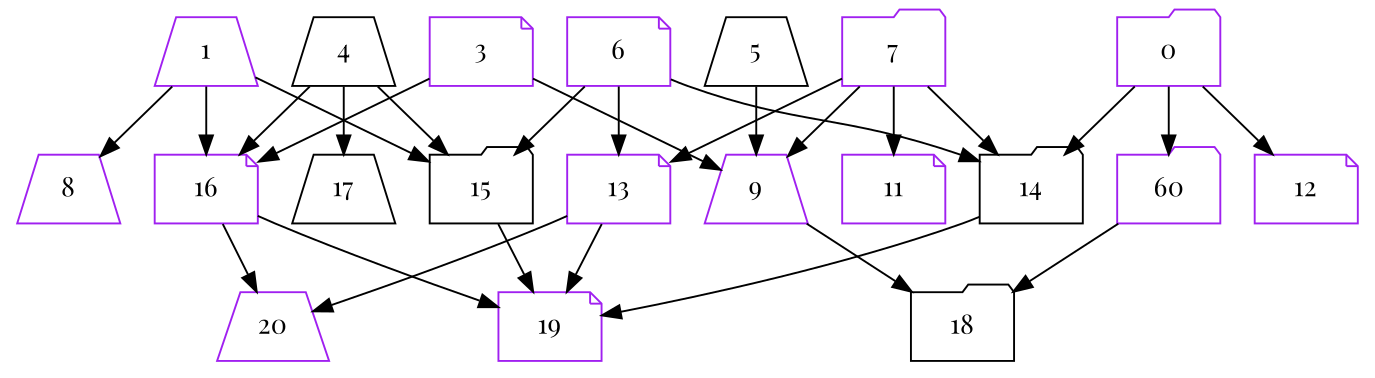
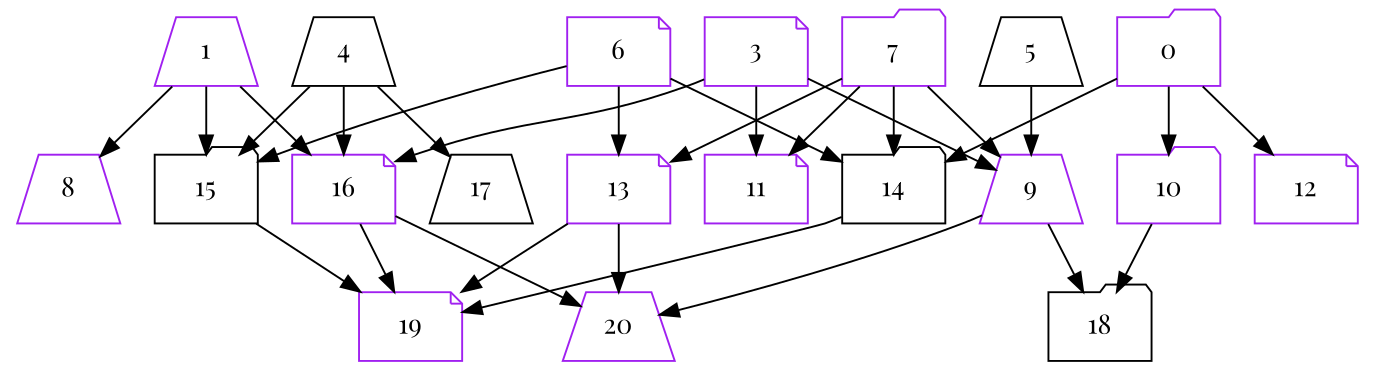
  digraph {
    fontname="Playfair Display"
    node [alpha=0.12 color=purple fontname="Playfair Display" shape=trapezium]
    edge [fontname="Playfair Display"]
    1 [alpha=0.03 expect_size=42162176]
    8 [alpha=0.06 expect_size=47738880]
    15 [alpha=0.19 color=black expect_size=5279744 shape=folder]
    16 [alpha=0.11 expect_size=28254208 shape=note]
    19 [alpha=0.14 expect_size=43622400 shape=note]
    20 [alpha=0.02 expect_size=34869248]
    n7 [alpha=0.11 expect_size=24879104 label=0 shape=folder]
-   10 [alpha=0.06 expect_size=24257536 shape=folder label=60]
+   10 [alpha=0.06 expect_size=24257536 shape=folder]
    12 [alpha=0.01 expect_size=36452352 shape=note]
    14 [alpha=0.13 color=black expect_size=24832000 shape=folder]
    18 [alpha=0.10 color=black expect_size=29796352 shape=folder]
    3 [alpha=0.05 expect_size=51167232 shape=note]
    9 [alpha=0.16 expect_size=18903040]
    11 [alpha=0.02 expect_size=28357632 shape=note]
    4 [color=black expect_size=23778304]
    17 [color=black expect_size=9730048]
    5 [alpha=0.10 color=black expect_size=38937600]
    6 [expect_size=40222720 shape=note]
    13 [alpha=0.09 expect_size=14182400 shape=note]
    7 [alpha=0.09 expect_size=31603712 shape=folder]
    1 -> 8
    1 -> 15
    1 -> 16
    15 -> 19
    16 -> 19
    16 -> 20
    n7 -> 10
    n7 -> 12
    n7 -> 14
    10 -> 18
    14 -> 19
    3 -> 16
    3 -> 9
+   3 -> 11
+   9 -> 20
    9 -> 18
    4 -> 15
    4 -> 16
    4 -> 17
    5 -> 9
    6 -> 15
    6 -> 14
    6 -> 13
    13 -> 19
    13 -> 20
    7 -> 14
    7 -> 9
    7 -> 11
    7 -> 13
  }
